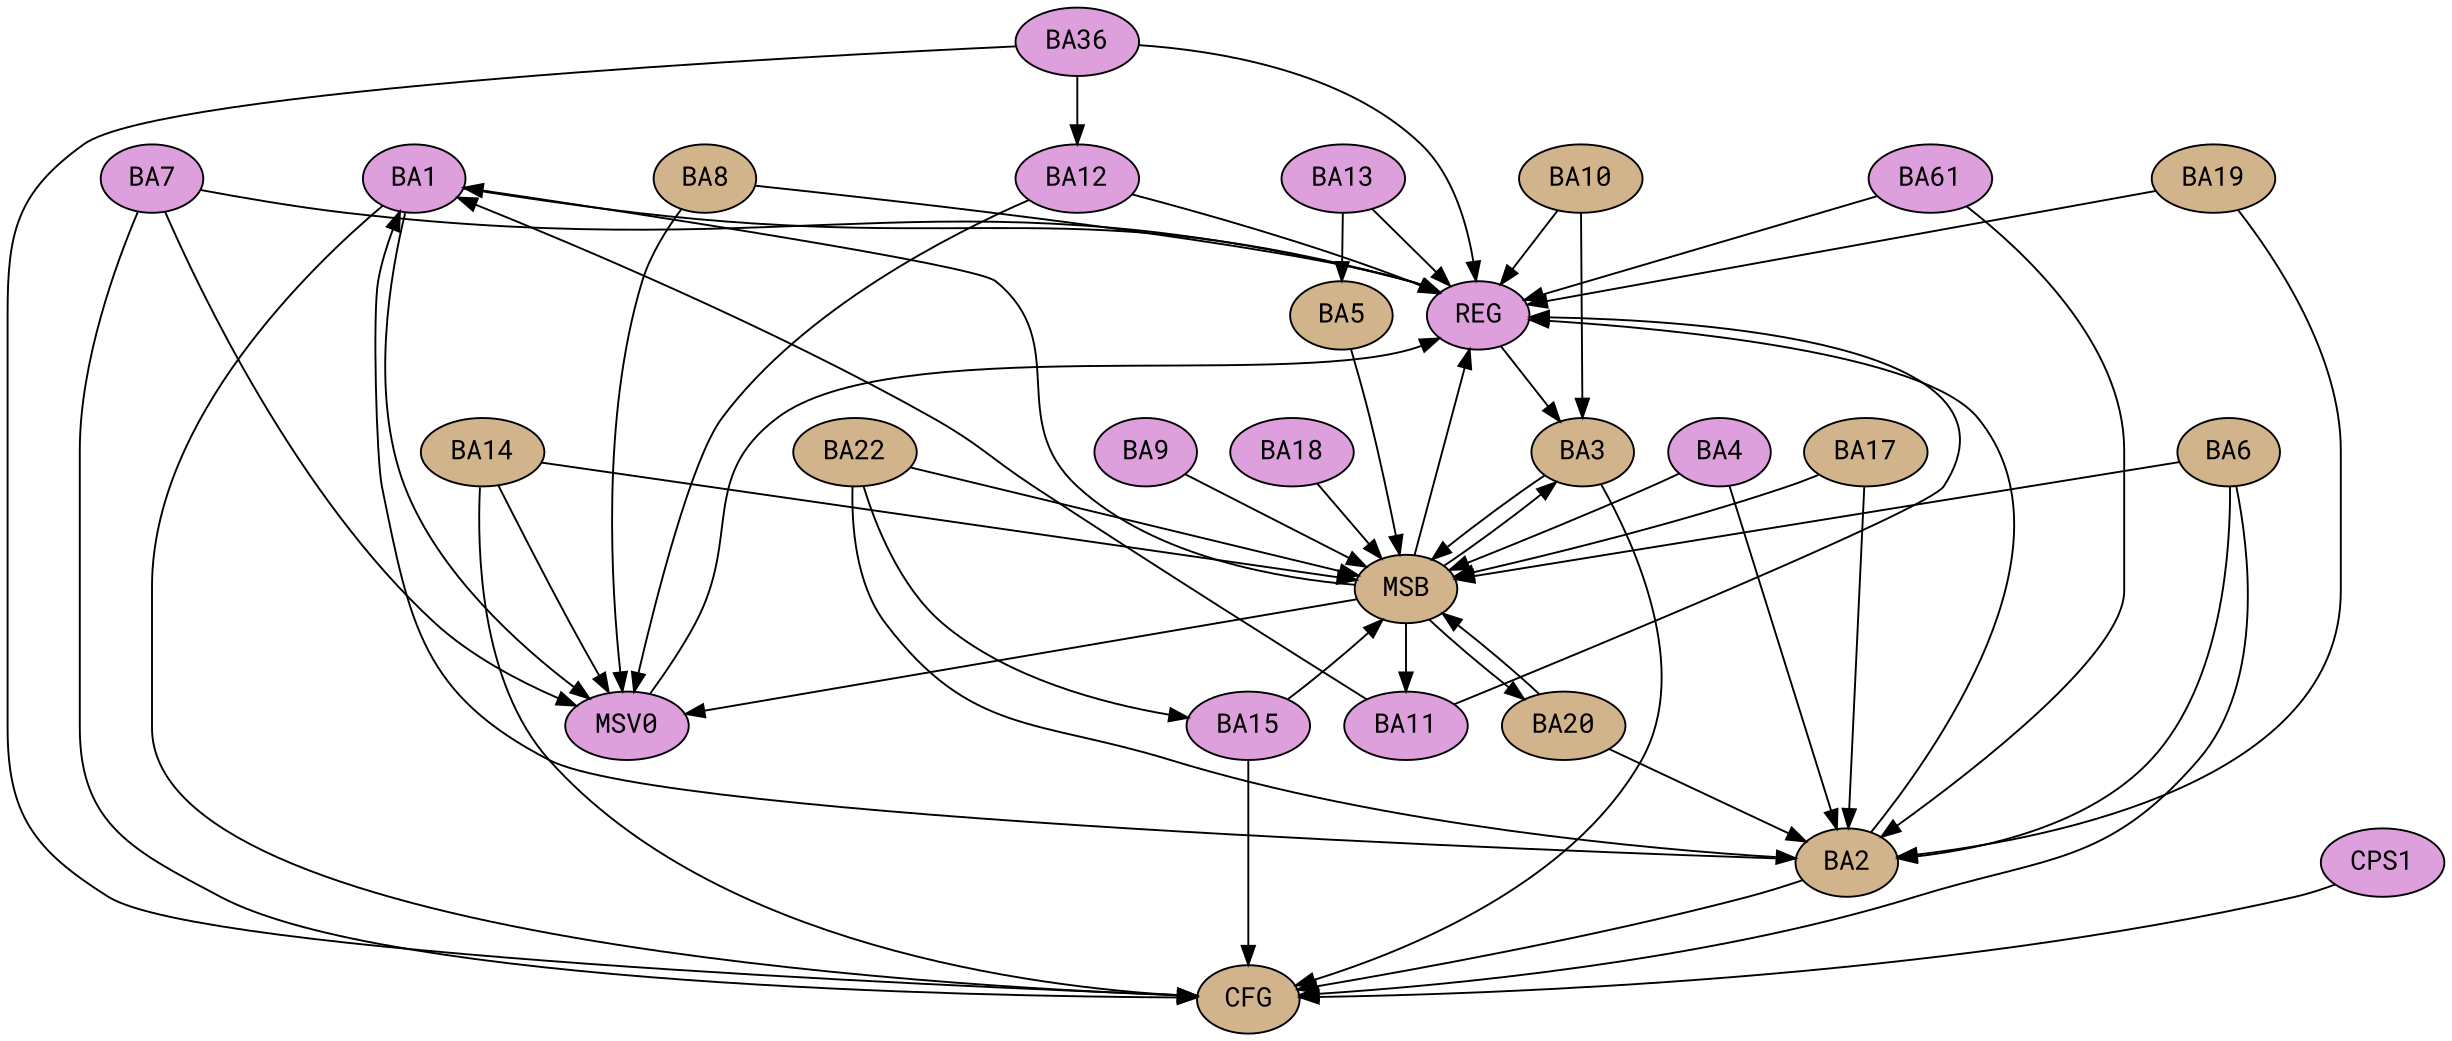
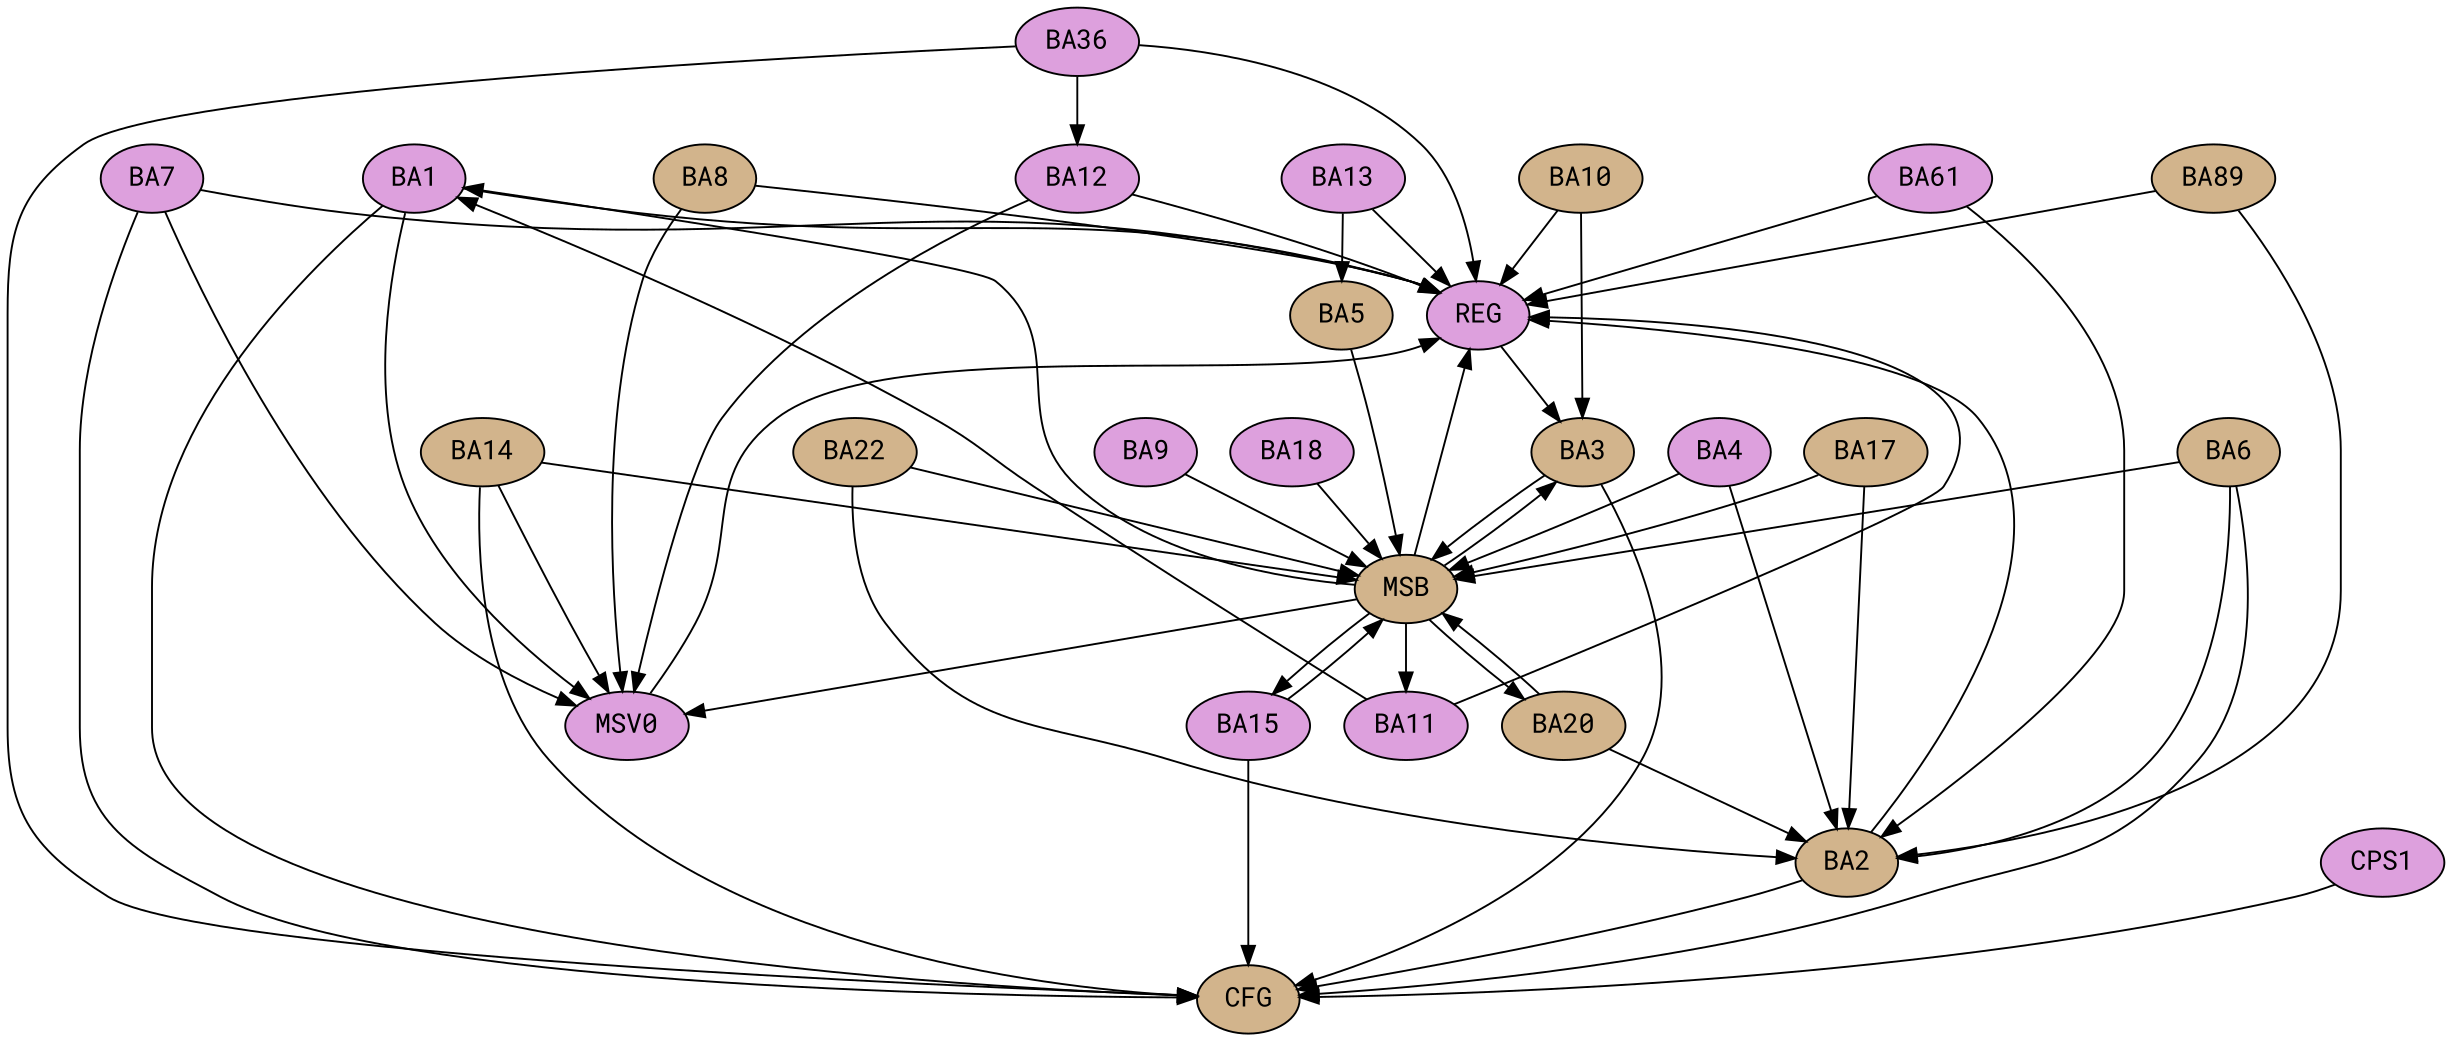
  strict digraph {
    fontname="Roboto Mono"
    node [fillcolor=plum fontname="Roboto Mono" style=filled]
    edge [fontname="Roboto Mono"]
    n1 [label=BA1]
    n2 [label=REG]
    n3 [fillcolor=tan label=CFG]
    n4 [label=MSV0]
    n5 [fillcolor=tan label=BA3]
    n6 [fillcolor=tan label=BA2]
    n7 [fillcolor=tan label=MSB]
    n8 [label=BA11]
    n9 [label=BA15]
    n10 [fillcolor=tan label=BA20]
    n11 [label=BA4]
    n12 [fillcolor=tan label=BA5]
    n13 [fillcolor=tan label=BA6]
    n14 [label=BA7]
    n15 [fillcolor=tan label=BA8]
    n16 [label=BA9]
    n17 [fillcolor=tan label=BA10]
    n18 [label=BA12]
    n19 [label=BA13]
    n20 [fillcolor=tan label=BA14]
    n21 [label=BA36]
    n22 [fillcolor=tan label=BA17]
    n23 [label=BA18]
-   n24 [fillcolor=tan label=BA19]
+   n24 [fillcolor=tan label=BA89]
    n25 [label=BA61]
    n26 [fillcolor=tan label=BA22]
    n27 [label=CPS1]
    n1 -> n2
    n1 -> n3
    n1 -> n4
    n2 -> n5
    n4 -> n2
    n5 -> n3
    n5 -> n7
-   n6 -> n1
    n6 -> n2
    n6 -> n3
    n7 -> n1
    n7 -> n2
    n7 -> n4
    n7 -> n5
    n7 -> n8
-   n26 -> n9
+   n7 -> n9
    n7 -> n10
    n8 -> n1
    n8 -> n2
    n9 -> n3
    n9 -> n7
    n10 -> n6
    n10 -> n7
    n11 -> n6
    n11 -> n7
    n12 -> n7
    n13 -> n3
    n13 -> n6
    n13 -> n7
    n14 -> n2
    n14 -> n3
    n14 -> n4
    n15 -> n2
    n15 -> n4
    n16 -> n7
    n17 -> n2
    n17 -> n5
    n18 -> n2
    n18 -> n4
    n19 -> n2
    n19 -> n12
    n20 -> n3
    n20 -> n4
    n20 -> n7
    n21 -> n2
    n21 -> n3
    n21 -> n18
    n22 -> n6
    n22 -> n7
    n23 -> n7
    n24 -> n2
    n24 -> n6
    n25 -> n2
    n25 -> n6
    n26 -> n6
    n26 -> n7
    n27 -> n3
  }
